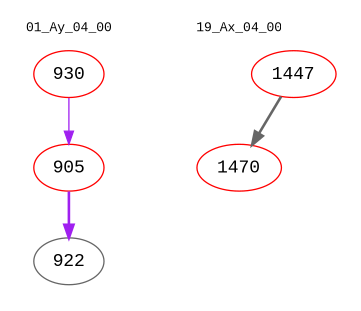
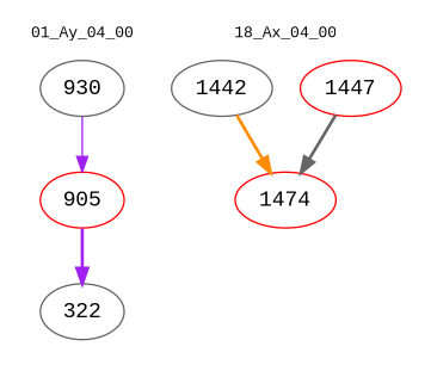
  digraph {
    fontname="Liberation Mono"
    node [color=red fontname="Liberation Mono"]
    edge [color=purple fontname="Liberation Mono" style=bold]
-   n1 [label=930]
+   n1 [color=gray40 label=930]
    n2 [label=905]
-   n3 [color=gray40 label=922]
+   n3 [color=gray40 label=322]
    n4 [label=1447]
-   n6 [label=1470]
+   n5 [color=gray40 label=1442]
+   n6 [label=1474]
    subgraph cluster_1 {
      color=white
      fontsize=10
      label="01_Ay_04_00"
      n1
      n2
      n3
    }
    subgraph cluster_2 {
      color=white
      fontsize=10
-     label="19_Ax_04_00"
+     label="18_Ax_04_00"
      n4
+     n5
      n6
    }
    n1 -> n2 [style=solid]
    n2 -> n3
    n4 -> n6 [color=gray40]
+   n5 -> n6 [color=darkorange]
  }
